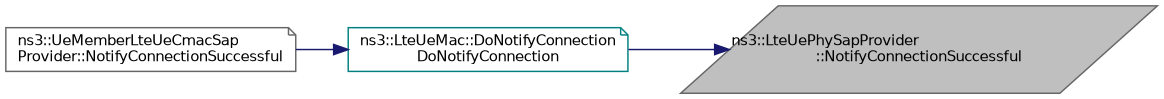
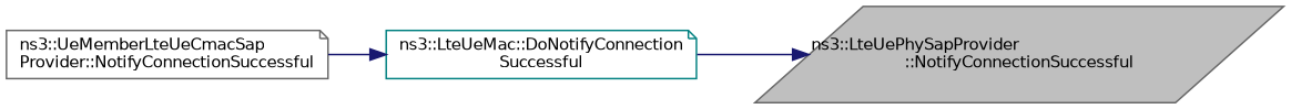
  digraph {
    rankdir=RL
    node [color=gray40 fillcolor=white fontname=Helvetica fontsize=10 shape=note style=filled]
    edge [color=midnightblue dir=back fontname=Helvetica fontsize=10 labelfontname=Helvetica labelfontsize=10 style=solid]
    n1 [fillcolor=grey75 fontcolor=black height=0.2 label="ns3::LteUePhySapProvider\l::NotifyConnectionSuccessful" shape=parallelogram width=0.4]
-   n2 [color=teal height=0.2 label="ns3::LteUeMac::DoNotifyConnection\lDoNotifyConnection" width=0.4]
+   n2 [color=teal height=0.2 label="ns3::LteUeMac::DoNotifyConnection\lSuccessful" width=0.4]
    n3 [height=0.2 label="ns3::UeMemberLteUeCmacSap\lProvider::NotifyConnectionSuccessful" width=0.4]
    n1 -> n2
    n2 -> n3
  }
